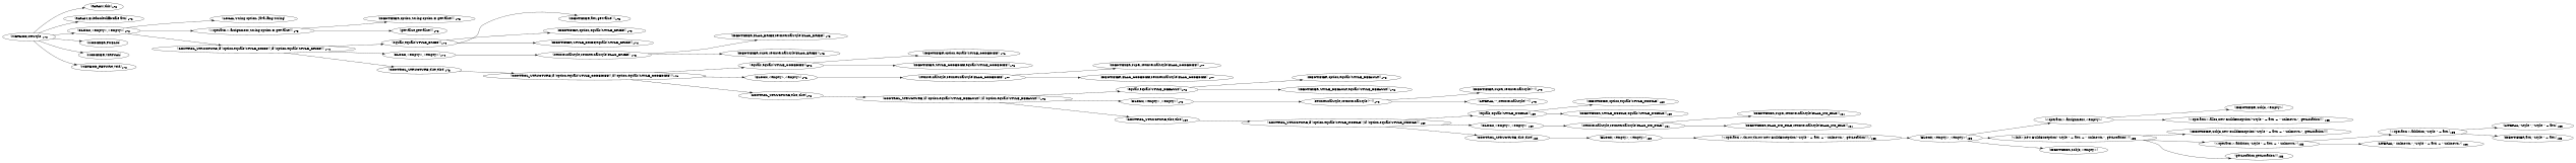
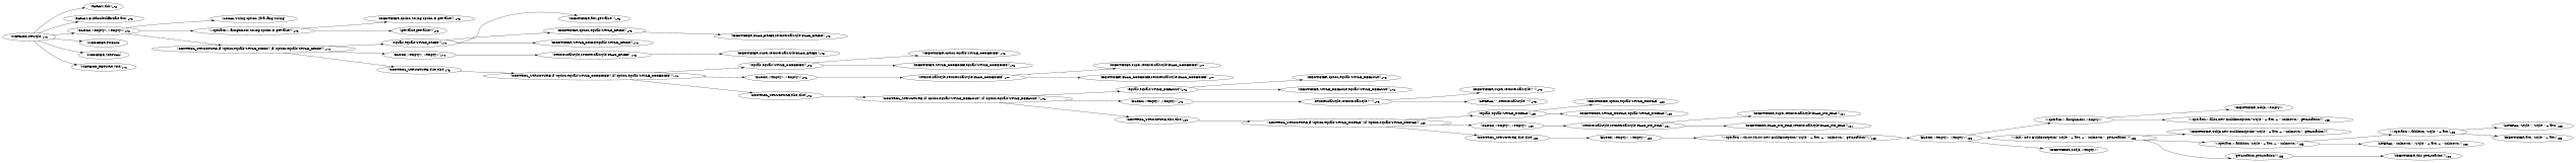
  digraph {
    rankdir=LR
    n1 [label=<(METHOD,setStyle)<SUB>172</SUB>>]
    n2 [label=<(PARAM,this)<SUB>172</SUB>>]
    n3 [label=<(PARAM,BriefCodediffNofile attr)<SUB>172</SUB>>]
    n4 [label=<(BLOCK,&lt;empty&gt;,&lt;empty&gt;)<SUB>172</SUB>>]
    n5 [label=<(MODIFIER,PUBLIC)>]
    n6 [label=<(MODIFIER,VIRTUAL)>]
    n7 [label=<(METHOD_RETURN,void)<SUB>172</SUB>>]
    n8 [label=<(LOCAL,String option: java.lang.String)>]
    n9 [label=<(&lt;operator&gt;.assignment,String option = getValue())<SUB>173</SUB>>]
    n10 [label=<(CONTROL_STRUCTURE,if (option.equals(STYLE_BRIEF)),if (option.equals(STYLE_BRIEF)))<SUB>174</SUB>>]
    n11 [label=<(IDENTIFIER,option,String option = getValue())<SUB>173</SUB>>]
    n12 [label=<(getValue,getValue())<SUB>173</SUB>>]
    n13 [label=<(equals,equals(STYLE_BRIEF))<SUB>174</SUB>>]
    n14 [label=<(BLOCK,&lt;empty&gt;,&lt;empty&gt;)<SUB>174</SUB>>]
    n15 [label=<(CONTROL_STRUCTURE,else,else)<SUB>176</SUB>>]
    n16 [label=<(IDENTIFIER,attr,getValue())<SUB>173</SUB>>]
    n17 [label=<(IDENTIFIER,option,equals(STYLE_BRIEF))<SUB>179</SUB>>]
    n18 [label=<(IDENTIFIER,STYLE_BRIEF,equals(STYLE_BRIEF))<SUB>174</SUB>>]
    n19 [label=<(setInternalStyle,setInternalStyle(FLAG_BRIEF))<SUB>175</SUB>>]
    n20 [label=<(CONTROL_STRUCTURE,if (option.equals(STYLE_CODEDIFF)),if (option.equals(STYLE_CODEDIFF)))<SUB>176</SUB>>]
    n21 [label=<(IDENTIFIER,super,setInternalStyle(FLAG_BRIEF))<SUB>175</SUB>>]
    n22 [label=<(IDENTIFIER,FLAG_BRIEF,setInternalStyle(FLAG_BRIEF))<SUB>175</SUB>>]
-   n23 [label=<(equals,equals(STYLE_CODEDIFF))<SUB>576</SUB>>]
+   n23 [label=<(equals,equals(STYLE_CODEDIFF))<SUB>176</SUB>>]
    n24 [label=<(BLOCK,&lt;empty&gt;,&lt;empty&gt;)<SUB>176</SUB>>]
    n25 [label=<(CONTROL_STRUCTURE,else,else)<SUB>178</SUB>>]
    n26 [label=<(IDENTIFIER,option,equals(STYLE_CODEDIFF))<SUB>176</SUB>>]
    n27 [label=<(IDENTIFIER,STYLE_CODEDIFF,equals(STYLE_CODEDIFF))<SUB>176</SUB>>]
    n28 [label=<(setInternalStyle,setInternalStyle(FLAG_CODEDIFF))<SUB>177</SUB>>]
    n29 [label=<(CONTROL_STRUCTURE,if (option.equals(STYLE_DEFAULT)),if (option.equals(STYLE_DEFAULT)))<SUB>178</SUB>>]
    n30 [label=<(IDENTIFIER,super,setInternalStyle(FLAG_CODEDIFF))<SUB>177</SUB>>]
    n31 [label=<(IDENTIFIER,FLAG_CODEDIFF,setInternalStyle(FLAG_CODEDIFF))<SUB>177</SUB>>]
    n32 [label=<(equals,equals(STYLE_DEFAULT))<SUB>178</SUB>>]
    n33 [label=<(BLOCK,&lt;empty&gt;,&lt;empty&gt;)<SUB>178</SUB>>]
    n34 [label=<(CONTROL_STRUCTURE,else,else)<SUB>180</SUB>>]
    n35 [label=<(IDENTIFIER,option,equals(STYLE_DEFAULT))<SUB>178</SUB>>]
    n36 [label=<(IDENTIFIER,STYLE_DEFAULT,equals(STYLE_DEFAULT))<SUB>178</SUB>>]
    n37 [label=<(setInternalStyle,setInternalStyle(&quot;&quot;))<SUB>179</SUB>>]
    n38 [label=<(CONTROL_STRUCTURE,if (option.equals(STYLE_NOFILE)),if (option.equals(STYLE_NOFILE)))<SUB>180</SUB>>]
    n39 [label=<(IDENTIFIER,super,setInternalStyle(&quot;&quot;))<SUB>179</SUB>>]
    n40 [label=<(LITERAL,&quot;&quot;,setInternalStyle(&quot;&quot;))<SUB>179</SUB>>]
    n41 [label=<(equals,equals(STYLE_NOFILE))<SUB>180</SUB>>]
    n42 [label=<(BLOCK,&lt;empty&gt;,&lt;empty&gt;)<SUB>180</SUB>>]
    n43 [label=<(CONTROL_STRUCTURE,else,else)<SUB>182</SUB>>]
    n44 [label=<(IDENTIFIER,option,equals(STYLE_NOFILE))<SUB>180</SUB>>]
    n45 [label=<(IDENTIFIER,STYLE_NOFILE,equals(STYLE_NOFILE))<SUB>180</SUB>>]
    n46 [label=<(setInternalStyle,setInternalStyle(FLAG_NO_FILE))<SUB>181</SUB>>]
    n47 [label=<(BLOCK,&lt;empty&gt;,&lt;empty&gt;)<SUB>182</SUB>>]
    n48 [label=<(IDENTIFIER,super,setInternalStyle(FLAG_NO_FILE))<SUB>181</SUB>>]
    n49 [label=<(IDENTIFIER,FLAG_NO_FILE,setInternalStyle(FLAG_NO_FILE))<SUB>181</SUB>>]
    n50 [label=<(&lt;operator&gt;.throw,throw new BuildException(&quot;Style &quot; + attr + &quot; unknown.&quot;, getLocation());)<SUB>183</SUB>>]
    n51 [label=<(BLOCK,&lt;empty&gt;,&lt;empty&gt;)<SUB>183</SUB>>]
    n52 [label=<(&lt;operator&gt;.assignment,&lt;empty&gt;)>]
    n53 [label=<(&lt;init&gt;,new BuildException(&quot;Style &quot; + attr + &quot; unknown.&quot;, getLocation()))<SUB>183</SUB>>]
    n54 [label=<(IDENTIFIER,$obj3,&lt;empty&gt;)>]
    n55 [label=<(IDENTIFIER,$obj3,&lt;empty&gt;)>]
    n56 [label=<(&lt;operator&gt;.alloc,new BuildException(&quot;Style &quot; + attr + &quot; unknown.&quot;, getLocation()))<SUB>183</SUB>>]
    n57 [label=<(IDENTIFIER,$obj3,new BuildException(&quot;Style &quot; + attr + &quot; unknown.&quot;, getLocation()))>]
    n58 [label=<(&lt;operator&gt;.addition,&quot;Style &quot; + attr + &quot; unknown.&quot;)<SUB>183</SUB>>]
    n59 [label=<(getLocation,getLocation())<SUB>183</SUB>>]
    n60 [label=<(&lt;operator&gt;.addition,&quot;Style &quot; + attr)<SUB>183</SUB>>]
    n61 [label=<(LITERAL,&quot; unknown.&quot;,&quot;Style &quot; + attr + &quot; unknown.&quot;)<SUB>183</SUB>>]
+   n62 [label=<(IDENTIFIER,this,getLocation())<SUB>183</SUB>>]
    n63 [label=<(LITERAL,&quot;Style &quot;,&quot;Style &quot; + attr)<SUB>183</SUB>>]
    n64 [label=<(IDENTIFIER,attr,&quot;Style &quot; + attr)<SUB>183</SUB>>]
    n1 -> n2
    n1 -> n3
    n1 -> n4
    n1 -> n5
    n1 -> n6
    n1 -> n7
    n4 -> n8
    n4 -> n9
    n4 -> n10
    n9 -> n11
    n9 -> n12
    n10 -> n13
    n10 -> n14
    n10 -> n15
    n13 -> n16
    n13 -> n17
    n13 -> n18
    n14 -> n19
    n15 -> n20
    n19 -> n21
-   n19 -> n22
+   n17 -> n22
    n20 -> n23
    n20 -> n24
    n20 -> n25
    n23 -> n26
    n23 -> n27
    n24 -> n28
    n25 -> n29
    n28 -> n30
    n28 -> n31
    n29 -> n32
    n29 -> n33
    n29 -> n34
    n32 -> n35
    n32 -> n36
    n33 -> n37
    n34 -> n38
    n37 -> n39
    n37 -> n40
    n38 -> n41
    n38 -> n42
    n38 -> n43
    n41 -> n44
    n41 -> n45
    n42 -> n46
    n43 -> n47
    n46 -> n48
    n46 -> n49
    n47 -> n50
    n50 -> n51
    n51 -> n52
    n51 -> n53
    n51 -> n54
    n52 -> n55
    n52 -> n56
    n53 -> n57
    n53 -> n58
    n53 -> n59
    n58 -> n60
    n58 -> n61
+   n59 -> n62
    n60 -> n63
    n60 -> n64
  }
